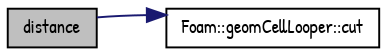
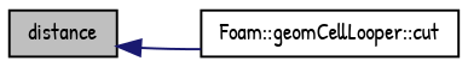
  digraph {
    rankdir=LR
    fontname="Patrick Hand"
    node [color=black fontname="Patrick Hand" fontsize=10 shape=record]
    n1 [fillcolor=grey75 fontcolor=black height=0.2 label=distance style=filled width=0.4]
    n2 [height=0.2 label="Foam::geomCellLooper::cut" width=0.4]
-   n2 -> n1 [color=midnightblue dir=back fontname="Patrick Hand" fontsize=10 labelfontname=Helvetica labelfontsize=10 style=solid]
+   n1 -> n2 [color=midnightblue dir=back fontname="Patrick Hand" fontsize=10 labelfontname=Helvetica labelfontsize=10 style=solid]
  }
